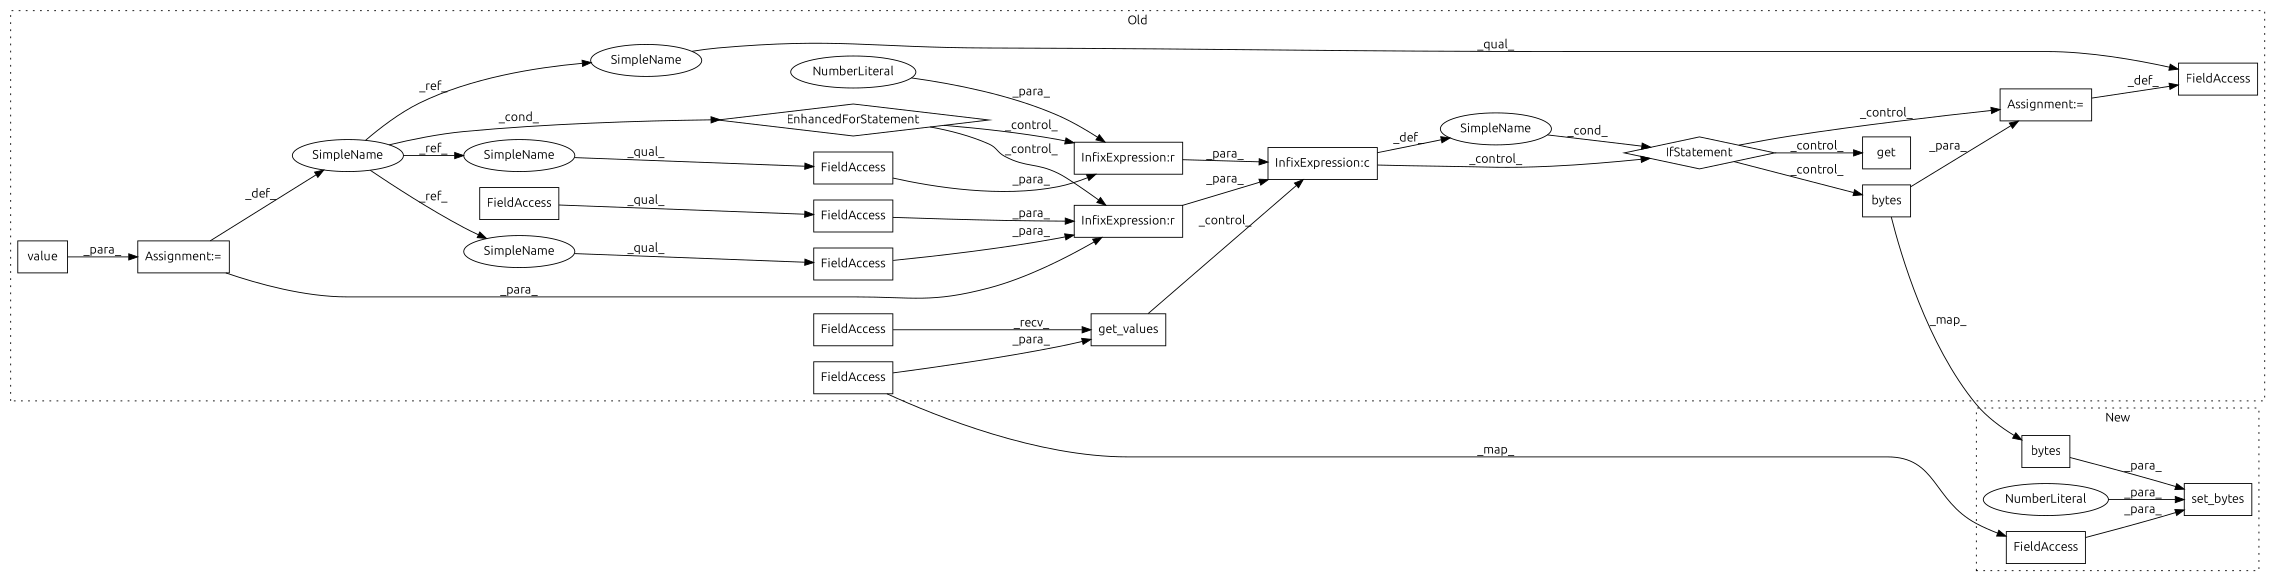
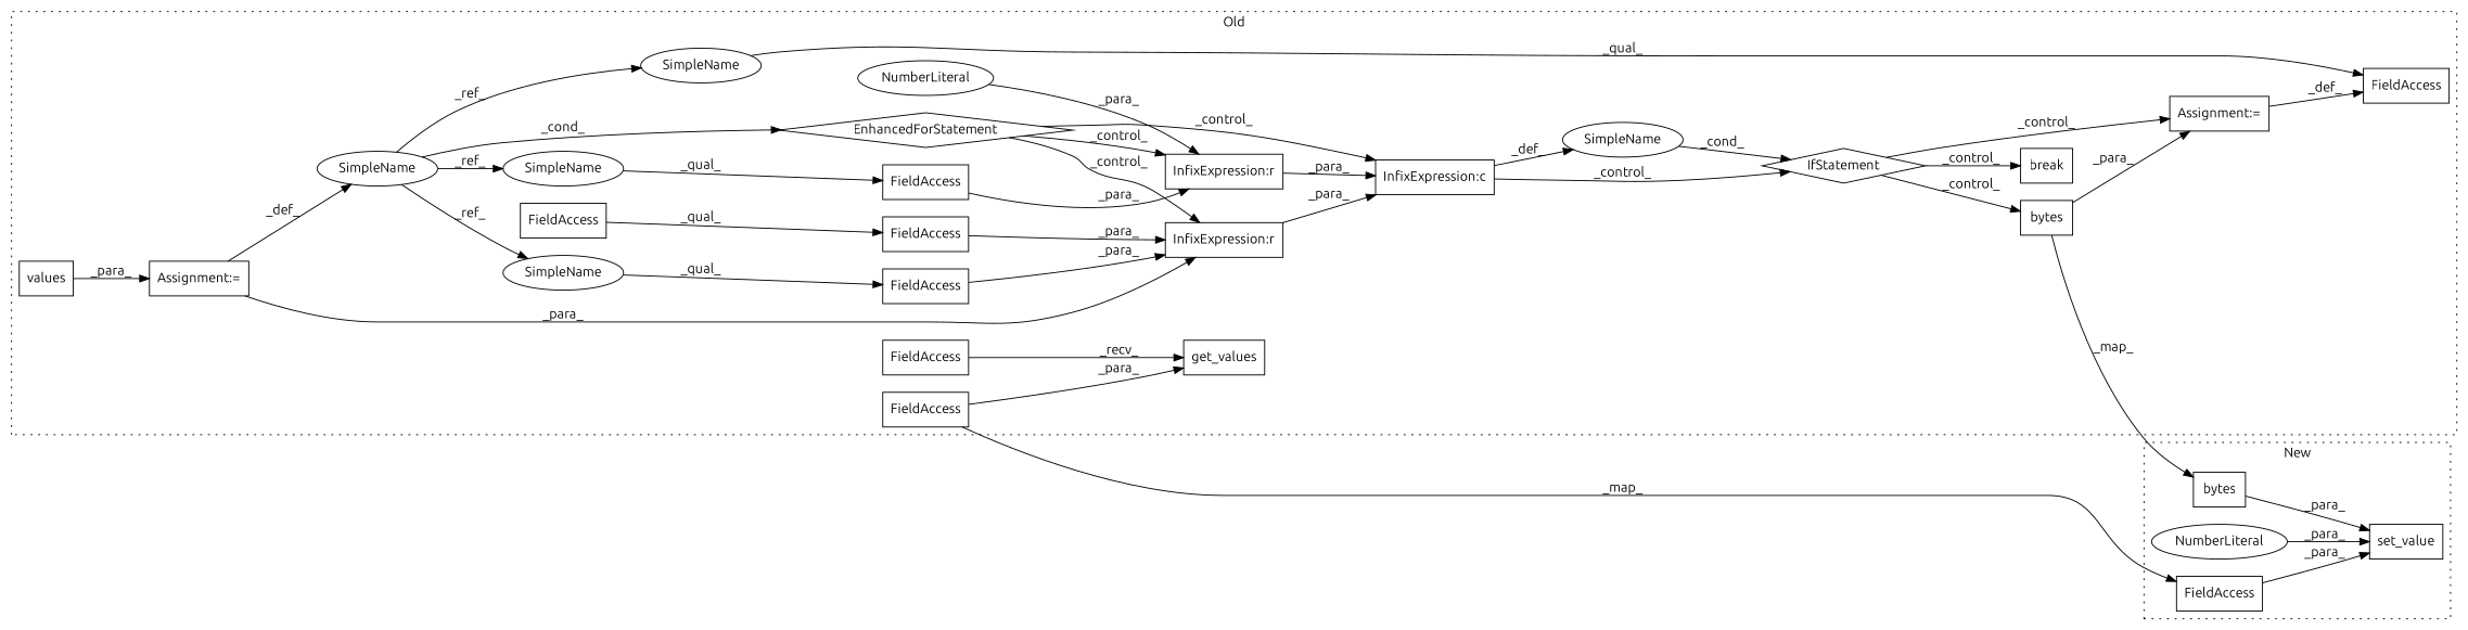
  digraph {
    fontname=Ubuntu
    rankdir=LR
    node [a=22 fontname=Ubuntu l=5 s="8443,8591" shape=box]
    edge [fontname=Ubuntu]
-   n1 [a=10 l=6 label=get s=8756]
+   n1 [a=10 l=6 label=break s=8756]
    n2 [a=32 l="11,1" label=get_values s="8531,8581"]
    n3 [a=42 label=SimpleName s=8512 shape=ellipse]
    n4 [a=70 l="57,2" label=EnhancedForStatement shape=diamond]
-   n5 [a=32 l=8 label=value s=8583]
+   n5 [a=32 l=8 label=values s=8583]
    n6 [a=27 l=4 label="InfixExpression:r" s=8687]
    n7 [l=10 label=FieldAccess s=8520]
    n8 [a=42 label=SimpleName shape=ellipse l="" s=""]
    n9 [a=25 l="4,2" label=IfStatement s="8603,8694" shape=diamond]
    n10 [l=19 label=FieldAccess s=8608]
    n11 [l=10 label=FieldAccess s=8708]
    n12 [l=11 label=FieldAccess s=8676]
    n13 [a=7 l="57,2" label="Assignment:="]
    n14 [a=7 l=1 label="Assignment:=" s=8718]
    n15 [l=39 label=FieldAccess s=8542]
    n16 [a=34 l=2 label=NumberLiteral s=8691 shape=ellipse]
    n17 [a=27 l=4 label="InfixExpression:r" s=8627]
    n18 [a=27 l=4 label="InfixExpression:c" s=8671]
    n19 [l=39 label=FieldAccess s=8631]
    n20 [l=11 label=FieldAccess s=8631]
    n21 [a=32 l="6,1" label=bytes s="8719,8743"]
    n22 [a=42 label=SimpleName s=8608 shape=ellipse]
    n23 [a=42 label=SimpleName s=8708 shape=ellipse]
    n24 [a=42 label=SimpleName s=8676 shape=ellipse]
-   n25 [a=32 l="10,1" label=set_bytes s="7212,7290"]
+   n25 [a=32 l="10,1" label=set_value s="7212,7290"]
    n26 [l=39 label=FieldAccess s=7222]
    n27 [a=34 l=2 label=NumberLiteral s=7262 shape=ellipse]
    n28 [a=32 l="6,1" label=bytes s="7265,7289"]
    subgraph cluster_1 {
      label=Old
      style=dotted
      n1
      n2
      n3
      n4
      n5
      n6
      n7
      n8
      n9
      n10
      n11
      n12
      n13
      n14
      n15
      n16
      n17
      n18
      n19
      n20
      n21
      n22
      n23
      n24
    }
    subgraph cluster_2 {
      label=New
      style=dotted
      n25
      n26
      n27
      n28
    }
    n3 -> n4 [label=_cond_]
    n3 -> n22 [label=_ref_]
    n3 -> n23 [label=_ref_]
    n3 -> n24 [label=_ref_]
    n4 -> n6 [label=_control_]
    n4 -> n17 [label=_control_]
-   n2 -> n18 [label=_control_]
+   n4 -> n18 [label=_control_]
    n5 -> n13 [label=_para_]
    n6 -> n18 [label=_para_]
    n7 -> n2 [label=_recv_]
    n8 -> n9 [label=_cond_]
    n9 -> n1 [label=_control_]
    n9 -> n14 [label=_control_]
    n9 -> n21 [label=_control_]
    n10 -> n17 [label=_para_]
    n12 -> n6 [label=_para_]
    n13 -> n3 [label=_def_]
    n13 -> n17 [label=_para_]
    n14 -> n11 [label=_def_]
    n15 -> n2 [label=_para_]
    n15 -> n26 [label=_map_]
    n16 -> n6 [label=_para_]
    n17 -> n18 [label=_para_]
    n18 -> n8 [label=_def_]
    n18 -> n9 [label=_control_]
    n19 -> n17 [label=_para_]
    n20 -> n19 [label=_qual_]
    n21 -> n14 [label=_para_]
    n21 -> n28 [label=_map_]
    n22 -> n10 [label=_qual_]
    n23 -> n11 [label=_qual_]
    n24 -> n12 [label=_qual_]
    n26 -> n25 [label=_para_]
    n27 -> n25 [label=_para_]
    n28 -> n25 [label=_para_]
  }
